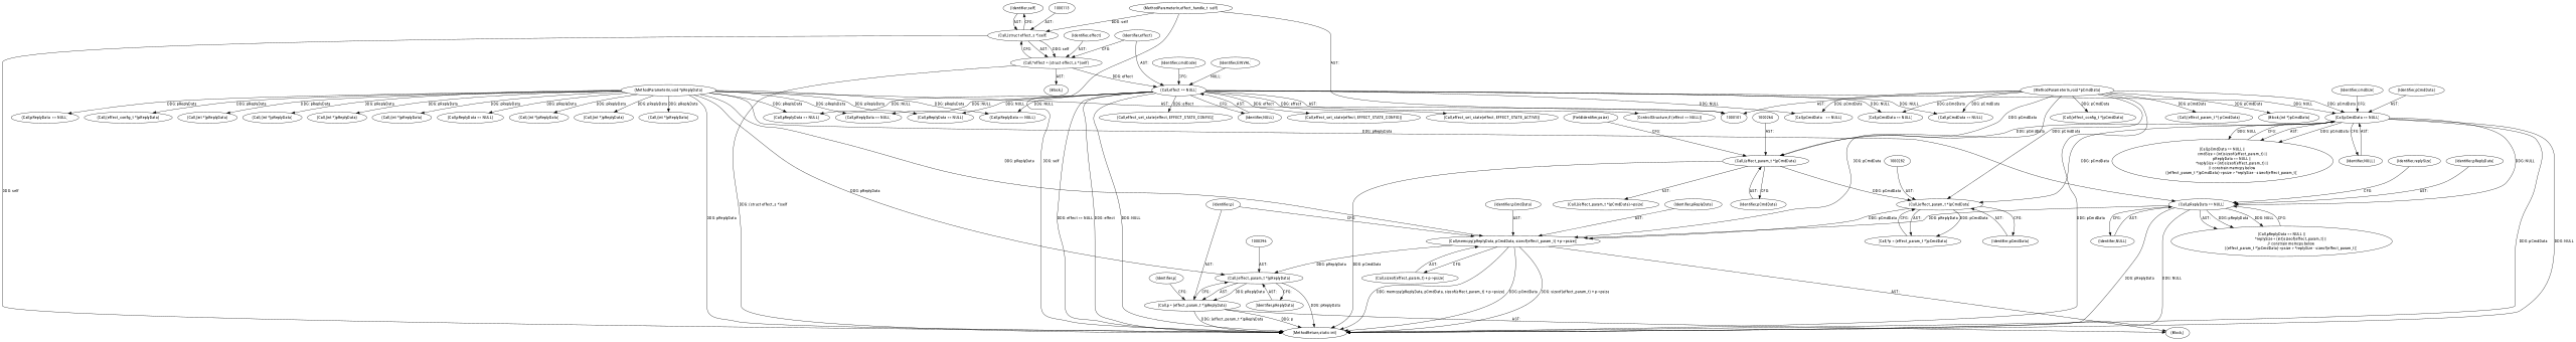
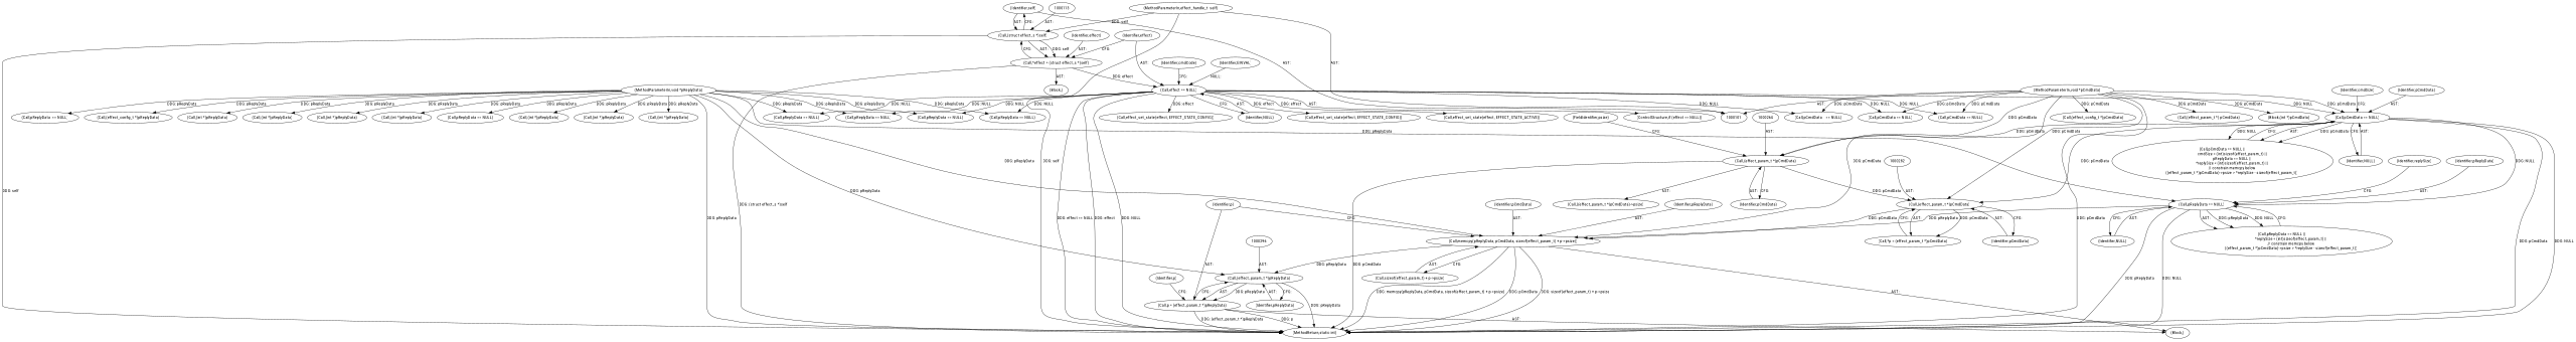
  digraph {
    fontname="Roboto Condensed"
    node [fontname="Roboto Condensed"]
    edge [fontname="Roboto Condensed"]
    n1 [label="(Call,(effect_param_t *)pReplyData)"]
    n2 [label="(Call,p = (effect_param_t *)pReplyData)"]
    n3 [label="(Identifier,pReplyData)"]
    n4 [label="(MethodReturn,static int)"]
    n5 [label="(Block,)"]
    n6 [label="(Call,memcpy(pReplyData, pCmdData, sizeof(effect_param_t) + p->psize))"]
    n7 [label="(Call,sizeof(effect_param_t) + p->psize)"]
    n8 [label="(Call,pReplyData == NULL)"]
    n9 [label="(Identifier,NULL)"]
    n10 [label="(Call,pReplyData == NULL ||\n                    *replySize < (int)sizeof(effect_param_t) ||\n                    // constrain memcpy below\n                    ((effect_param_t *)pCmdData)->psize > *replySize - sizeof(effect_param_t))"]
    n11 [label="(MethodParameterIn,void *pReplyData)"]
    n12 [label="(Call,pReplyData  == NULL)"]
    n13 [label="(Call,(effect_config_t *)pReplyData)"]
    n14 [label="(Call,(int *)pReplyData)"]
    n15 [label="(Call,(int *)pReplyData)"]
    n16 [label="(Call,pReplyData == NULL)"]
    n17 [label="(Call,pReplyData == NULL)"]
    n18 [label="(Call,(int *)pReplyData)"]
    n19 [label="(Call,(int *)pReplyData)"]
    n20 [label="(Call,pReplyData == NULL)"]
    n21 [label="(Call,pReplyData == NULL)"]
    n22 [label="(Call,(int *)pReplyData)"]
    n23 [label="(Call,pReplyData == NULL)"]
    n24 [label="(Call,(int *)pReplyData)"]
    n25 [label="(Call,(int *)pReplyData)"]
    1000101
    n27 [label="(Call,pCmdData == NULL)"]
    n28 [label="(Call,(effect_param_t *)pCmdData)"]
    n29 [label="(Call,(effect_param_t *)pCmdData)"]
    n30 [label="(Call,pCmdData == NULL ||\n                     cmdSize < (int)sizeof(effect_param_t) ||\n                     pReplyData == NULL ||\n                    *replySize < (int)sizeof(effect_param_t) ||\n                    // constrain memcpy below\n                    ((effect_param_t *)pCmdData)->psize > *replySize - sizeof(effect_param_t))"]
    n31 [label="(Identifier,NULL)"]
    n32 [label="(Call,*p = (effect_param_t *)pCmdData)"]
    n33 [label="(Identifier,pCmdData)"]
    n34 [label="(Call,((effect_param_t *)pCmdData)->psize)"]
    n35 [label="(Identifier,pCmdData)"]
    n36 [label="(MethodParameterIn,void *pCmdData)"]
    n37 [label="(Call,(effect_config_t *)pCmdData)"]
    n38 [label="(Call,(effect_param_t *) pCmdData)"]
    n39 [label="(Call,pCmdData    == NULL)"]
    n40 [label="(Call,pCmdData == NULL)"]
    n41 [label="(Block,(int *)pCmdData)"]
    n42 [label="(Call,pCmdData == NULL)"]
    n43 [label="(Call,effect == NULL)"]
    n44 [label="(Call,effect_set_state(effect, EFFECT_STATE_CONFIG))"]
    n45 [label="(Identifier,NULL)"]
    n46 [label="(Call,effect_set_state(effect, EFFECT_STATE_CONFIG))"]
    n47 [label="(Call,effect_set_state(effect, EFFECT_STATE_ACTIVE))"]
    n48 [label="(ControlStructure,if (effect == NULL))"]
    n49 [label="(Call,*effect = (struct effect_s *)self)"]
    n50 [label="(Call,(struct effect_s *)self)"]
    n51 [label="(Block,)"]
    n52 [label="(Identifier,self)"]
    n53 [label="(MethodParameterIn,effect_handle_t  self)"]
    n54 [label="(Identifier,effect)"]
    n55 [label="(Identifier,pCmdData)"]
    n56 [label="(Identifier,cmdSize)"]
    n57 [label="(Identifier,pReplyData)"]
    n58 [label="(Identifier,cmdCode)"]
    n59 [label="(Identifier,p)"]
    n60 [label="(Identifier,pCmdData)"]
    n61 [label="(Identifier,replySize)"]
    n62 [label="(Identifier,effect)"]
    n63 [label="(Identifier,EINVAL)"]
    n64 [label="(FieldIdentifier,psize)"]
    n65 [label="(Identifier,p)"]
    n66 [label="(Identifier,pReplyData)"]
    1000296
    1000113
    1000282
    1000264
    n1 -> n2 [label="AST: "]
    n1 -> n2 [label="DDG: pReplyData"]
    n1 -> n3 [label="CFG: "]
    n1 -> n4 [label="DDG: pReplyData"]
    n2 -> n1 [label="CFG: "]
    n2 -> n4 [label="DDG: p"]
    n2 -> n4 [label="DDG: (effect_param_t *)pReplyData"]
    n2 -> n5 [label="AST: "]
    n3 -> n1 [label="AST: "]
    n6 -> n1 [label="DDG: pReplyData"]
    n6 -> n4 [label="DDG: pCmdData"]
    n6 -> n4 [label="DDG: memcpy(pReplyData, pCmdData, sizeof(effect_param_t) + p->psize)"]
    n6 -> n4 [label="DDG: sizeof(effect_param_t) + p->psize"]
    n6 -> n5 [label="AST: "]
    n6 -> n7 [label="CFG: "]
    n7 -> n6 [label="AST: "]
    n8 -> n4 [label="DDG: pReplyData"]
    n8 -> n4 [label="DDG: NULL"]
    n8 -> n6 [label="DDG: pReplyData"]
    n8 -> n9 [label="CFG: "]
    n8 -> n10 [label="AST: "]
    n8 -> n10 [label="DDG: pReplyData"]
    n8 -> n10 [label="DDG: NULL"]
    n9 -> n8 [label="AST: "]
    n10 -> n8 [label="CFG: "]
    n11 -> n1 [label="DDG: pReplyData"]
    n11 -> n4 [label="DDG: pReplyData"]
    n11 -> n6 [label="DDG: pReplyData"]
    n11 -> n8 [label="DDG: pReplyData"]
    n11 -> n12 [label="DDG: pReplyData"]
    n11 -> n13 [label="DDG: pReplyData"]
    n11 -> n14 [label="DDG: pReplyData"]
    n11 -> n15 [label="DDG: pReplyData"]
    n11 -> n16 [label="DDG: pReplyData"]
    n11 -> n17 [label="DDG: pReplyData"]
    n11 -> n18 [label="DDG: pReplyData"]
    n11 -> n19 [label="DDG: pReplyData"]
    n11 -> n20 [label="DDG: pReplyData"]
    n11 -> n21 [label="DDG: pReplyData"]
    n11 -> n22 [label="DDG: pReplyData"]
    n11 -> n23 [label="DDG: pReplyData"]
    n11 -> n24 [label="DDG: pReplyData"]
    n11 -> n25 [label="DDG: pReplyData"]
-   n11 -> 1000101 [label="AST: "]
+   n52 -> 1000101 [label="AST: "]
    n27 -> n4 [label="DDG: pCmdData"]
    n27 -> n4 [label="DDG: NULL"]
    n27 -> n8 [label="DDG: NULL"]
    n27 -> n28 [label="DDG: pCmdData"]
    n27 -> n29 [label="DDG: pCmdData"]
    n27 -> n30 [label="AST: "]
    n27 -> n30 [label="DDG: pCmdData"]
    n27 -> n30 [label="DDG: NULL"]
    n27 -> n31 [label="CFG: "]
    n28 -> n6 [label="DDG: pCmdData"]
    n28 -> n32 [label="AST: "]
    n28 -> n32 [label="DDG: pCmdData"]
    n28 -> n33 [label="CFG: "]
    n29 -> n4 [label="DDG: pCmdData"]
    n29 -> n28 [label="DDG: pCmdData"]
    n29 -> n34 [label="AST: "]
    n29 -> n35 [label="CFG: "]
    n30 -> n27 [label="CFG: "]
    n31 -> n27 [label="AST: "]
    n32 -> n28 [label="CFG: "]
    n33 -> n28 [label="AST: "]
    n35 -> n29 [label="AST: "]
    n36 -> n4 [label="DDG: pCmdData"]
    n36 -> n6 [label="DDG: pCmdData"]
    n36 -> 1000101 [label="AST: "]
    n36 -> n27 [label="DDG: pCmdData"]
    n36 -> n28 [label="DDG: pCmdData"]
    n36 -> n29 [label="DDG: pCmdData"]
    n36 -> n37 [label="DDG: pCmdData"]
    n36 -> n38 [label="DDG: pCmdData"]
    n36 -> n39 [label="DDG: pCmdData"]
    n36 -> n40 [label="DDG: pCmdData"]
    n36 -> n41 [label="DDG: pCmdData"]
    n36 -> n42 [label="DDG: pCmdData"]
    n43 -> n4 [label="DDG: effect"]
    n43 -> n4 [label="DDG: NULL"]
    n43 -> n4 [label="DDG: effect == NULL"]
    n43 -> n16 [label="DDG: NULL"]
    n43 -> n17 [label="DDG: NULL"]
    n43 -> n20 [label="DDG: NULL"]
    n43 -> n23 [label="DDG: NULL"]
    n43 -> n27 [label="DDG: NULL"]
    n43 -> n39 [label="DDG: NULL"]
    n43 -> n40 [label="DDG: NULL"]
    n43 -> n42 [label="DDG: NULL"]
    n43 -> n44 [label="DDG: effect"]
    n43 -> n45 [label="CFG: "]
    n43 -> n46 [label="DDG: effect"]
    n43 -> n47 [label="DDG: effect"]
    n43 -> n48 [label="AST: "]
    n45 -> n43 [label="AST: "]
    n49 -> n4 [label="DDG: (struct effect_s *)self"]
    n49 -> n43 [label="DDG: effect"]
    n49 -> n50 [label="CFG: "]
    n49 -> n51 [label="AST: "]
    n50 -> n4 [label="DDG: self"]
    n50 -> n49 [label="AST: "]
    n50 -> n49 [label="DDG: self"]
    n50 -> n52 [label="CFG: "]
    n52 -> n50 [label="AST: "]
    n53 -> n4 [label="DDG: self"]
    n53 -> 1000101 [label="AST: "]
    n53 -> n50 [label="DDG: self"]
    n54 -> n49 [label="AST: "]
    n55 -> n6 [label="AST: "]
    n56 -> n27 [label="CFG: "]
    n57 -> n8 [label="AST: "]
    n58 -> n43 [label="CFG: "]
    n59 -> n2 [label="CFG: "]
    n60 -> n27 [label="AST: "]
    n61 -> n8 [label="CFG: "]
    n62 -> n43 [label="AST: "]
    n62 -> n49 [label="CFG: "]
    n63 -> n43 [label="NULL: "]
    n64 -> n29 [label="CFG: "]
    n65 -> n2 [label="AST: "]
    n65 -> n6 [label="CFG: "]
    n66 -> n6 [label="AST: "]
    1000296 -> n1 [label="AST: "]
    1000113 -> n50 [label="AST: "]
    1000282 -> n28 [label="AST: "]
    1000264 -> n29 [label="AST: "]
  }
